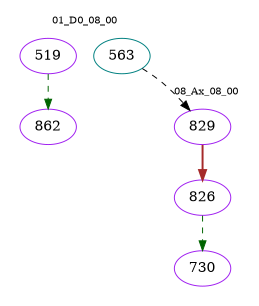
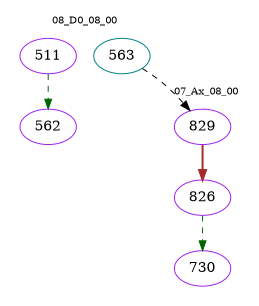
  digraph {
    node [color=purple]
    edge [color=darkgreen style=dashed]
    n1 [label=829]
    n2 [label=826]
    n3 [label=730]
    n4 [color=teal label=563]
-   n5 [label=519]
-   n6 [label=862]
+   n5 [label=511]
+   n6 [label=562]
    subgraph cluster_1 {
      color=white
      fontsize=10
-     label="08_Ax_08_00"
+     label="07_Ax_08_00"
      n1
      n2
      n3
    }
    subgraph cluster_2 {
      color=white
      fontsize=10
-     label="01_D0_08_00"
+     label="08_D0_08_00"
      n4
      n5
      n6
    }
    n1 -> n2 [color=brown style=bold]
    n2 -> n3
    n4 -> n1 [color=black]
    n5 -> n6
  }
